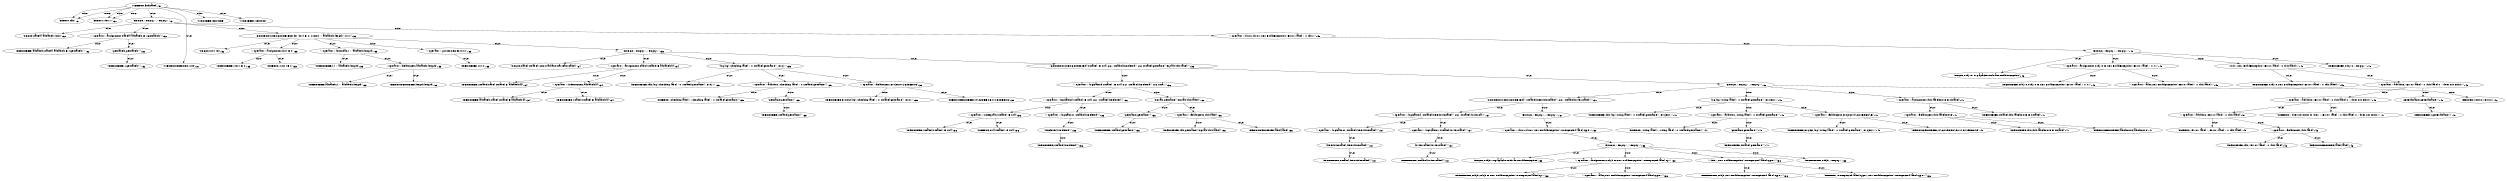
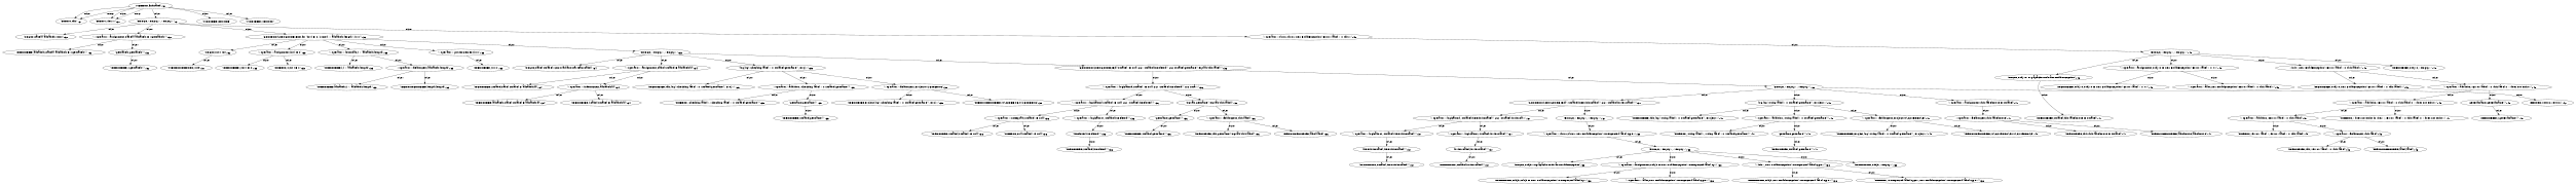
  digraph {
    n1 [label=<(METHOD,findLabel)<SUB>731</SUB>>]
    n2 [label=<(PARAM,this)<SUB>731</SUB>>]
    n3 [label=<(PARAM,View v)<SUB>731</SUB>>]
    n4 [label=<(BLOCK,&lt;empty&gt;,&lt;empty&gt;)<SUB>731</SUB>>]
    n5 [label=<(MODIFIER,PRIVATE)>]
    n6 [label=<(MODIFIER,VIRTUAL)>]
    n7 [label=<(METHOD_RETURN,void)<SUB>731</SUB>>]
    n8 [label=<(LOCAL,Label[] allLabels: ANY)<SUB>732</SUB>>]
    n9 [label=<(&lt;operator&gt;.assignment,Label[] allLabels = v.getLabels())<SUB>732</SUB>>]
    n10 [label=<(CONTROL_STRUCTURE,FOR,for (int i = 0; Some(i &lt; allLabels.length); i++))<SUB>733</SUB>>]
    n11 [label=<(&lt;operator&gt;.throw,throw new BuildException(&quot;Error: label &quot; + this...)<SUB>745</SUB>>]
    n12 [label=<(IDENTIFIER,allLabels,Label[] allLabels = v.getLabels())<SUB>732</SUB>>]
    n13 [label=<(getLabels,getLabels())<SUB>732</SUB>>]
    n14 [label=<(LOCAL,int i: int)<SUB>732</SUB>>]
    n15 [label=<(&lt;operator&gt;.assignment,int i = 0)<SUB>733</SUB>>]
    n16 [label=<(&lt;operator&gt;.lessThan,i &lt; allLabels.length)<SUB>733</SUB>>]
    n17 [label=<(&lt;operator&gt;.postIncrement,i++)<SUB>733</SUB>>]
    n18 [label=<(BLOCK,&lt;empty&gt;,&lt;empty&gt;)<SUB>733</SUB>>]
    n19 [label=<(BLOCK,&lt;empty&gt;,&lt;empty&gt;)<SUB>745</SUB>>]
    n20 [label=<(IDENTIFIER,v,getLabels())<SUB>732</SUB>>]
    n21 [label=<(IDENTIFIER,i,int i = 0)<SUB>733</SUB>>]
    n22 [label=<(LITERAL,0,int i = 0)<SUB>733</SUB>>]
    n23 [label=<(IDENTIFIER,i,i &lt; allLabels.length)<SUB>733</SUB>>]
    n24 [label=<(&lt;operator&gt;.fieldAccess,allLabels.length)<SUB>733</SUB>>]
    n25 [label=<(IDENTIFIER,i,i++)<SUB>733</SUB>>]
    n26 [label=<(LOCAL,Label stLabel: com.starbase.starteam.Label)<SUB>734</SUB>>]
    n27 [label=<(&lt;operator&gt;.assignment,Label stLabel = allLabels[i])<SUB>734</SUB>>]
    n28 [label=<(log,log(&quot;checking label &quot; + stLabel.getName(), Proj...)<SUB>735</SUB>>]
    n29 [label=<(CONTROL_STRUCTURE,IF,if (stLabel != null &amp;&amp; !stLabel.isDeleted() &amp;&amp; stLabel.getName().equals(this.label)))<SUB>736</SUB>>]
    n30 [label=<(IDENTIFIER,allLabels,i &lt; allLabels.length)<SUB>733</SUB>>]
    n31 [label=<(FIELD_IDENTIFIER,length,length)<SUB>733</SUB>>]
    n32 [label=<(IDENTIFIER,stLabel,Label stLabel = allLabels[i])<SUB>734</SUB>>]
    n33 [label=<(&lt;operator&gt;.indexAccess,allLabels[i])<SUB>734</SUB>>]
    n34 [label=<(IDENTIFIER,this,log(&quot;checking label &quot; + stLabel.getName(), Proj...)<SUB>735</SUB>>]
    n35 [label=<(&lt;operator&gt;.addition,&quot;checking label &quot; + stLabel.getName())<SUB>735</SUB>>]
    n36 [label=<(&lt;operator&gt;.fieldAccess,Project.MSG_DEBUG)<SUB>735</SUB>>]
    n37 [label=<(&lt;operator&gt;.logicalAnd,stLabel != null &amp;&amp; !stLabel.isDeleted() &amp;&amp; stLa...)<SUB>736</SUB>>]
    n38 [label=<(BLOCK,&lt;empty&gt;,&lt;empty&gt;)<SUB>736</SUB>>]
    n39 [label=<(IDENTIFIER,allLabels,Label stLabel = allLabels[i])<SUB>734</SUB>>]
    n40 [label=<(IDENTIFIER,i,Label stLabel = allLabels[i])<SUB>734</SUB>>]
    n41 [label=<(LITERAL,&quot;checking label &quot;,&quot;checking label &quot; + stLabel.getName())<SUB>735</SUB>>]
    n42 [label=<(getName,getName())<SUB>735</SUB>>]
    n43 [label=<(IDENTIFIER,Project,log(&quot;checking label &quot; + stLabel.getName(), Proj...)<SUB>735</SUB>>]
    n44 [label=<(FIELD_IDENTIFIER,MSG_DEBUG,MSG_DEBUG)<SUB>735</SUB>>]
    n45 [label=<(IDENTIFIER,stLabel,getName())<SUB>735</SUB>>]
    n46 [label=<(&lt;operator&gt;.logicalAnd,stLabel != null &amp;&amp; !stLabel.isDeleted())<SUB>736</SUB>>]
    n47 [label=<(equals,getName().equals(this.label))<SUB>736</SUB>>]
    n48 [label=<(CONTROL_STRUCTURE,IF,if (!stLabel.isRevisionLabel() &amp;&amp; !stLabel.isViewLabel()))<SUB>737</SUB>>]
    n49 [label=<(log,log(&quot;using label &quot; + stLabel.getName(), Project...)<SUB>740</SUB>>]
    n50 [label=<(&lt;operator&gt;.assignment,this.labelInUse = stLabel)<SUB>741</SUB>>]
    n51 [label=<(RETURN,return;,return;)<SUB>742</SUB>>]
    n52 [label=<(&lt;operator&gt;.notEquals,stLabel != null)<SUB>736</SUB>>]
    n53 [label=<(&lt;operator&gt;.logicalNot,!stLabel.isDeleted())<SUB>736</SUB>>]
    n54 [label=<(getName,getName())<SUB>736</SUB>>]
    n55 [label=<(&lt;operator&gt;.fieldAccess,this.label)<SUB>736</SUB>>]
    n56 [label=<(IDENTIFIER,stLabel,stLabel != null)<SUB>736</SUB>>]
    n57 [label=<(LITERAL,null,stLabel != null)<SUB>736</SUB>>]
    n58 [label=<(isDeleted,isDeleted())<SUB>736</SUB>>]
    n59 [label=<(IDENTIFIER,stLabel,isDeleted())<SUB>736</SUB>>]
    n60 [label=<(IDENTIFIER,stLabel,getName())<SUB>736</SUB>>]
    n61 [label=<(IDENTIFIER,this,getName().equals(this.label))<SUB>796</SUB>>]
    n62 [label=<(FIELD_IDENTIFIER,label,label)<SUB>736</SUB>>]
    n63 [label=<(&lt;operator&gt;.logicalAnd,!stLabel.isRevisionLabel() &amp;&amp; !stLabel.isViewLa...)<SUB>737</SUB>>]
    n64 [label=<(BLOCK,&lt;empty&gt;,&lt;empty&gt;)<SUB>737</SUB>>]
    n65 [label=<(IDENTIFIER,this,log(&quot;using label &quot; + stLabel.getName(), Project...)<SUB>740</SUB>>]
    n66 [label=<(&lt;operator&gt;.addition,&quot;using label &quot; + stLabel.getName())<SUB>740</SUB>>]
    n67 [label=<(&lt;operator&gt;.fieldAccess,Project.MSG_VERBOSE)<SUB>740</SUB>>]
    n68 [label=<(&lt;operator&gt;.fieldAccess,this.labelInUse)<SUB>741</SUB>>]
    n69 [label=<(IDENTIFIER,stLabel,this.labelInUse = stLabel)<SUB>741</SUB>>]
    n70 [label=<(&lt;operator&gt;.logicalNot,!stLabel.isRevisionLabel())<SUB>737</SUB>>]
    n71 [label=<(&lt;operator&gt;.logicalNot,!stLabel.isViewLabel())<SUB>737</SUB>>]
    n72 [label=<(&lt;operator&gt;.throw,throw new BuildException(&quot;Unexpected label type...)<SUB>738</SUB>>]
    n73 [label=<(isRevisionLabel,isRevisionLabel())<SUB>737</SUB>>]
    n74 [label=<(isViewLabel,isViewLabel())<SUB>737</SUB>>]
    n75 [label=<(IDENTIFIER,stLabel,isRevisionLabel())<SUB>737</SUB>>]
    n76 [label=<(IDENTIFIER,stLabel,isViewLabel())<SUB>737</SUB>>]
    n77 [label=<(BLOCK,&lt;empty&gt;,&lt;empty&gt;)<SUB>738</SUB>>]
    n78 [label=<(LOCAL,$obj9: org.apache.tools.ant.BuildException)<SUB>738</SUB>>]
    n79 [label=<(&lt;operator&gt;.assignment,$obj9 = new BuildException(&quot;Unexpected label ty...)<SUB>738</SUB>>]
    n80 [label=<(&lt;init&gt;,new BuildException(&quot;Unexpected label type.&quot;))<SUB>738</SUB>>]
    n81 [label=<(IDENTIFIER,$obj9,&lt;empty&gt;)<SUB>738</SUB>>]
    n82 [label=<(IDENTIFIER,$obj9,$obj9 = new BuildException(&quot;Unexpected label ty...)<SUB>738</SUB>>]
    n83 [label=<(&lt;operator&gt;.alloc,new BuildException(&quot;Unexpected label type.&quot;))<SUB>738</SUB>>]
    n84 [label=<(IDENTIFIER,$obj9,new BuildException(&quot;Unexpected label type.&quot;))<SUB>738</SUB>>]
    n85 [label=<(LITERAL,&quot;Unexpected label type.&quot;,new BuildException(&quot;Unexpected label type.&quot;))<SUB>738</SUB>>]
    n86 [label=<(LITERAL,&quot;using label &quot;,&quot;using label &quot; + stLabel.getName())<SUB>740</SUB>>]
    n87 [label=<(getName,getName())<SUB>740</SUB>>]
    n88 [label=<(IDENTIFIER,Project,log(&quot;using label &quot; + stLabel.getName(), Project...)<SUB>740</SUB>>]
    n89 [label=<(FIELD_IDENTIFIER,MSG_VERBOSE,MSG_VERBOSE)<SUB>740</SUB>>]
    n90 [label=<(IDENTIFIER,stLabel,getName())<SUB>740</SUB>>]
    n91 [label=<(IDENTIFIER,this,this.labelInUse = stLabel)<SUB>741</SUB>>]
    n92 [label=<(FIELD_IDENTIFIER,labelInUse,labelInUse)<SUB>741</SUB>>]
    n93 [label=<(LOCAL,$obj10: org.apache.tools.ant.BuildException)<SUB>745</SUB>>]
    n94 [label=<(&lt;operator&gt;.assignment,$obj10 = new BuildException(&quot;Error: label &quot; + t...)<SUB>745</SUB>>]
    n95 [label=<(&lt;init&gt;,new BuildException(&quot;Error: label &quot; + this.label...)<SUB>745</SUB>>]
    n96 [label=<(IDENTIFIER,$obj10,&lt;empty&gt;)<SUB>745</SUB>>]
    n97 [label=<(IDENTIFIER,$obj10,$obj10 = new BuildException(&quot;Error: label &quot; + t...)<SUB>745</SUB>>]
    n98 [label=<(&lt;operator&gt;.alloc,new BuildException(&quot;Error: label &quot; + this.label...)<SUB>745</SUB>>]
    n99 [label=<(IDENTIFIER,$obj10,new BuildException(&quot;Error: label &quot; + this.label...)<SUB>745</SUB>>]
    n100 [label=<(&lt;operator&gt;.addition,&quot;Error: label &quot; + this.label + &quot; does not exist...)<SUB>745</SUB>>]
    n101 [label=<(&lt;operator&gt;.addition,&quot;Error: label &quot; + this.label + &quot; does not exist...)<SUB>745</SUB>>]
    n102 [label=<(getFullName,getFullName())<SUB>748</SUB>>]
    n103 [label=<(&lt;operator&gt;.addition,&quot;Error: label &quot; + this.label)<SUB>745</SUB>>]
    n104 [label=<(LITERAL,&quot; does not exist in view &quot;,&quot;Error: label &quot; + this.label + &quot; does not exist...)<SUB>747</SUB>>]
    n105 [label=<(IDENTIFIER,v,getFullName())<SUB>748</SUB>>]
    n106 [label=<(LITERAL,&quot;Error: label &quot;,&quot;Error: label &quot; + this.label)<SUB>745</SUB>>]
    n107 [label=<(&lt;operator&gt;.fieldAccess,this.label)<SUB>746</SUB>>]
    n108 [label=<(IDENTIFIER,this,&quot;Error: label &quot; + this.label)<SUB>746</SUB>>]
    n109 [label=<(FIELD_IDENTIFIER,label,label)<SUB>746</SUB>>]
    n1 -> n2 [label="AST: "]
    n1 -> n2 [label="DDG: "]
    n1 -> n3 [label="AST: "]
    n1 -> n3 [label="DDG: "]
    n1 -> n4 [label="AST: "]
    n1 -> n5 [label="AST: "]
    n1 -> n6 [label="AST: "]
-   n1 -> n7 [label="AST: "]
+   n14 -> n7 [label="AST: "]
    n4 -> n8 [label="AST: "]
    n4 -> n9 [label="AST: "]
    n4 -> n10 [label="AST: "]
    n4 -> n11 [label="AST: "]
    n9 -> n12 [label="AST: "]
    n9 -> n13 [label="AST: "]
    n10 -> n14 [label="AST: "]
    n10 -> n15 [label="AST: "]
    n10 -> n16 [label="AST: "]
    n10 -> n17 [label="AST: "]
    n10 -> n18 [label="AST: "]
    n11 -> n19 [label="AST: "]
    n13 -> n20 [label="AST: "]
    n15 -> n21 [label="AST: "]
    n15 -> n22 [label="AST: "]
    n16 -> n23 [label="AST: "]
    n16 -> n24 [label="AST: "]
    n17 -> n25 [label="AST: "]
    n18 -> n26 [label="AST: "]
    n18 -> n27 [label="AST: "]
    n18 -> n28 [label="AST: "]
    n18 -> n29 [label="AST: "]
    n19 -> n93 [label="AST: "]
    n19 -> n94 [label="AST: "]
    n19 -> n95 [label="AST: "]
    n19 -> n96 [label="AST: "]
    n24 -> n30 [label="AST: "]
    n24 -> n31 [label="AST: "]
    n27 -> n32 [label="AST: "]
    n27 -> n33 [label="AST: "]
    n28 -> n34 [label="AST: "]
    n28 -> n35 [label="AST: "]
    n28 -> n36 [label="AST: "]
    n29 -> n37 [label="AST: "]
    n29 -> n38 [label="AST: "]
    n33 -> n39 [label="AST: "]
    n33 -> n40 [label="AST: "]
    n35 -> n41 [label="AST: "]
    n35 -> n42 [label="AST: "]
    n36 -> n43 [label="AST: "]
    n36 -> n44 [label="AST: "]
    n37 -> n46 [label="AST: "]
    n37 -> n47 [label="AST: "]
    n38 -> n48 [label="AST: "]
    n38 -> n49 [label="AST: "]
    n38 -> n50 [label="AST: "]
    n38 -> n51 [label="AST: "]
    n42 -> n45 [label="AST: "]
    n46 -> n52 [label="AST: "]
    n46 -> n53 [label="AST: "]
    n47 -> n54 [label="AST: "]
    n47 -> n55 [label="AST: "]
    n48 -> n63 [label="AST: "]
    n48 -> n64 [label="AST: "]
    n49 -> n65 [label="AST: "]
    n49 -> n66 [label="AST: "]
    n49 -> n67 [label="AST: "]
    n50 -> n68 [label="AST: "]
-   n50 -> n69 [label="AST: "]
+   n93 -> n69 [label="AST: "]
    n52 -> n56 [label="AST: "]
    n52 -> n57 [label="AST: "]
    n53 -> n58 [label="AST: "]
    n54 -> n60 [label="AST: "]
    n55 -> n61 [label="AST: "]
    n55 -> n62 [label="AST: "]
    n58 -> n59 [label="AST: "]
    n63 -> n70 [label="AST: "]
    n63 -> n71 [label="AST: "]
    n64 -> n72 [label="AST: "]
    n66 -> n86 [label="AST: "]
    n66 -> n87 [label="AST: "]
    n67 -> n88 [label="AST: "]
    n67 -> n89 [label="AST: "]
    n68 -> n91 [label="AST: "]
    n68 -> n92 [label="AST: "]
    n70 -> n73 [label="AST: "]
    n71 -> n74 [label="AST: "]
    n72 -> n77 [label="AST: "]
    n73 -> n75 [label="AST: "]
    n74 -> n76 [label="AST: "]
    n77 -> n78 [label="AST: "]
    n77 -> n79 [label="AST: "]
    n77 -> n80 [label="AST: "]
    n77 -> n81 [label="AST: "]
    n79 -> n82 [label="AST: "]
    n79 -> n83 [label="AST: "]
    n80 -> n84 [label="AST: "]
    n80 -> n85 [label="AST: "]
    n87 -> n90 [label="AST: "]
    n94 -> n97 [label="AST: "]
    n94 -> n98 [label="AST: "]
    n95 -> n99 [label="AST: "]
    n95 -> n100 [label="AST: "]
    n100 -> n101 [label="AST: "]
    n100 -> n102 [label="AST: "]
    n101 -> n103 [label="AST: "]
    n101 -> n104 [label="AST: "]
    n102 -> n105 [label="AST: "]
    n103 -> n106 [label="AST: "]
    n103 -> n107 [label="AST: "]
    n107 -> n108 [label="AST: "]
    n107 -> n109 [label="AST: "]
  }
